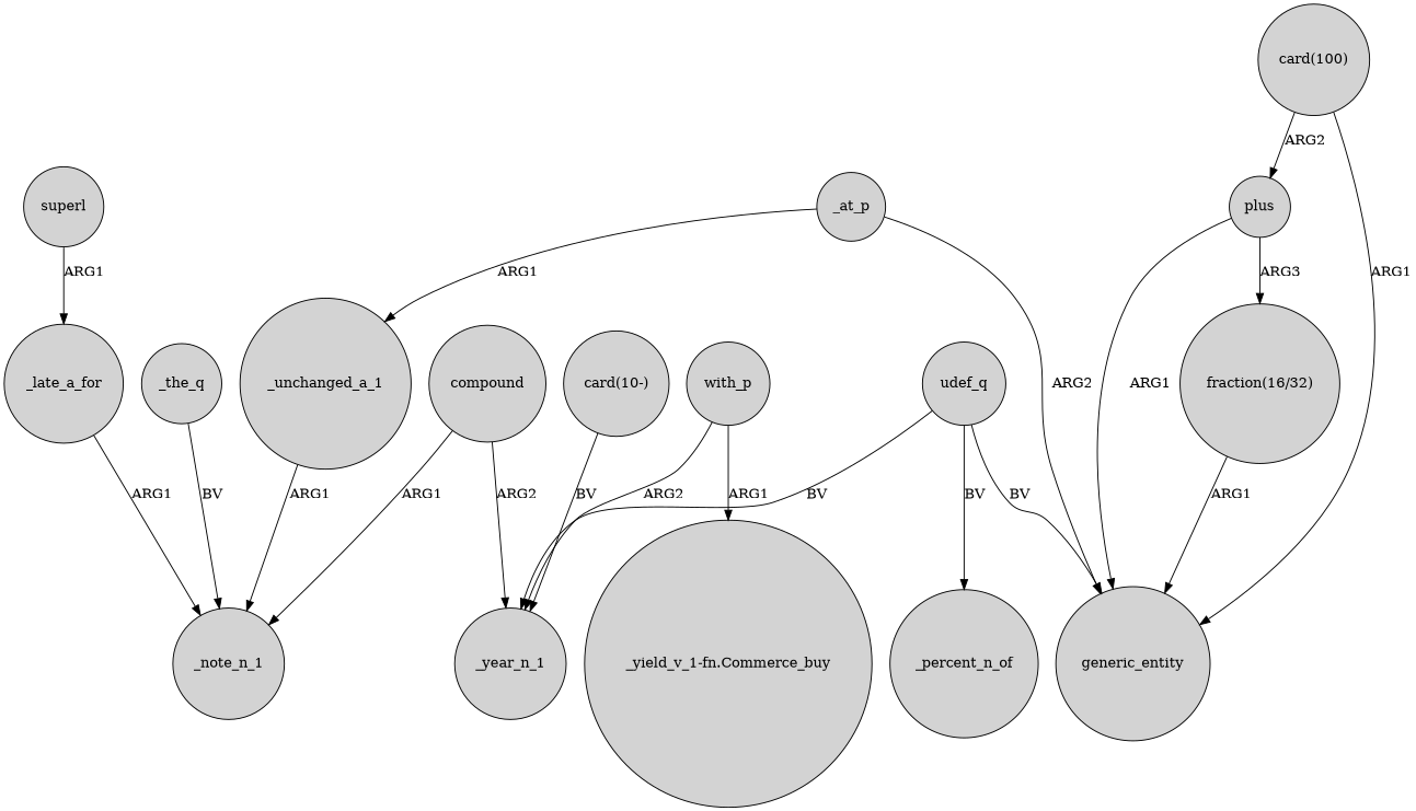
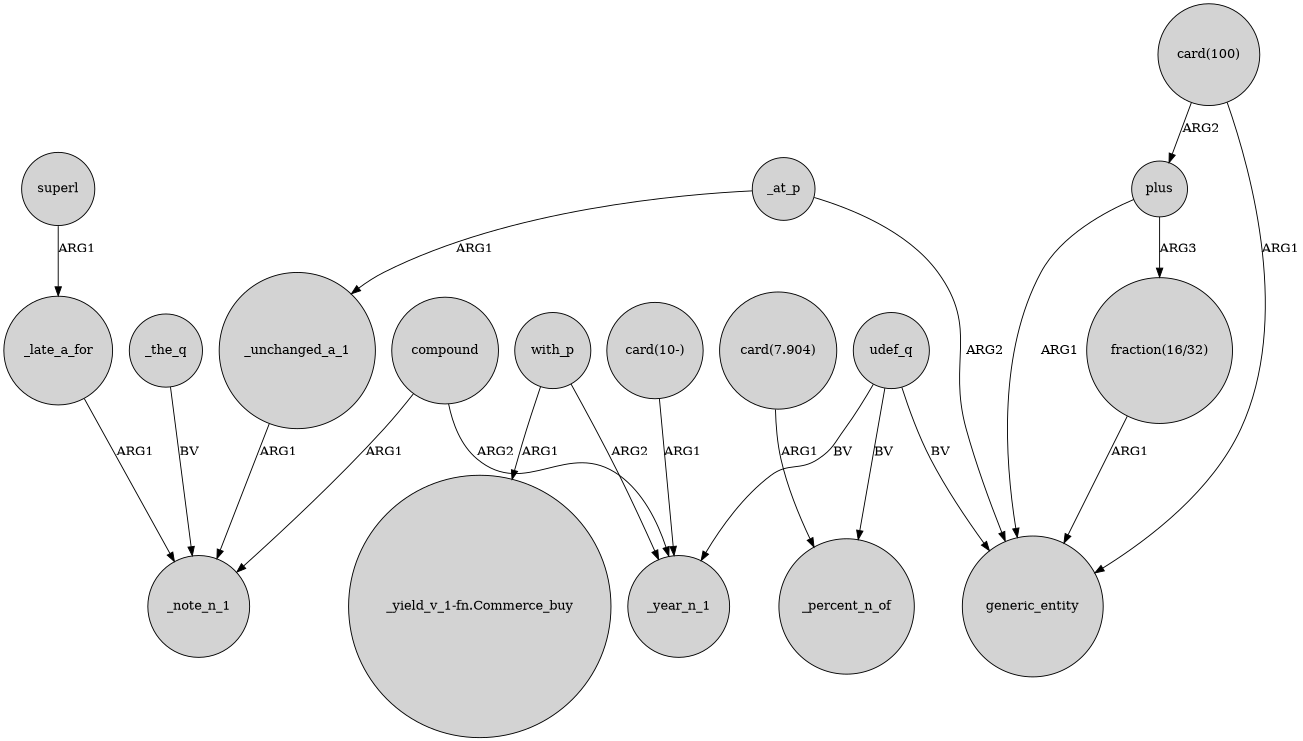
  digraph {
    node [shape=circle style=filled]
    _at_p
    _unchanged_a_1
    generic_entity
    _note_n_1
+   "card(7.904)"
    _percent_n_of
    _late_a_for
    superl
    "fraction(16/32)"
    with_p
    "_yield_v_1-fn.Commerce_buy"
    _year_n_1
    udef_q
    _the_q
    compound
    "card(100)"
    plus
    "card(10-)"
    _at_p -> _unchanged_a_1 [label=ARG1]
    _at_p -> generic_entity [label=ARG2]
    _unchanged_a_1 -> _note_n_1 [label=ARG1]
+   "card(7.904)" -> _percent_n_of [label=ARG1]
    _late_a_for -> _note_n_1 [label=ARG1]
    superl -> _late_a_for [label=ARG1]
    "fraction(16/32)" -> generic_entity [label=ARG1]
    with_p -> "_yield_v_1-fn.Commerce_buy" [label=ARG1]
    with_p -> _year_n_1 [label=ARG2]
    udef_q -> generic_entity [label=BV]
    udef_q -> _percent_n_of [label=BV]
    udef_q -> _year_n_1 [label=BV]
    _the_q -> _note_n_1 [label=BV]
    compound -> _note_n_1 [label=ARG1]
    compound -> _year_n_1 [label=ARG2]
    "card(100)" -> generic_entity [label=ARG1]
    "card(100)" -> plus [label=ARG2]
    plus -> generic_entity [label=ARG1]
    plus -> "fraction(16/32)" [label=ARG3]
-   "card(10-)" -> _year_n_1 [label=BV]
+   "card(10-)" -> _year_n_1 [label=ARG1]
  }
